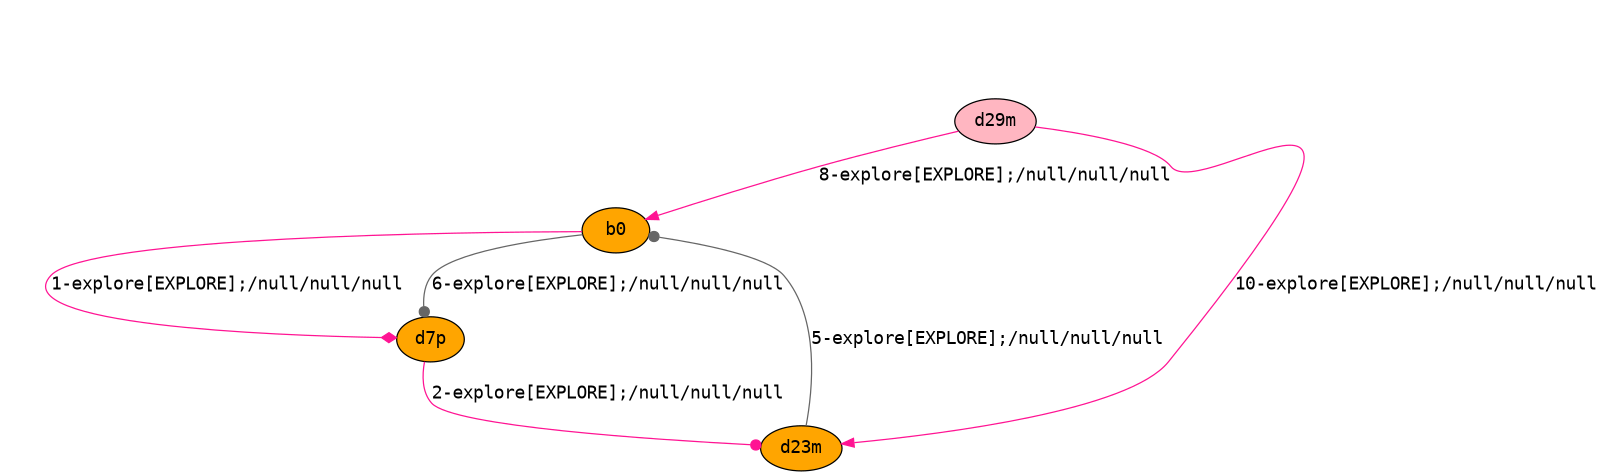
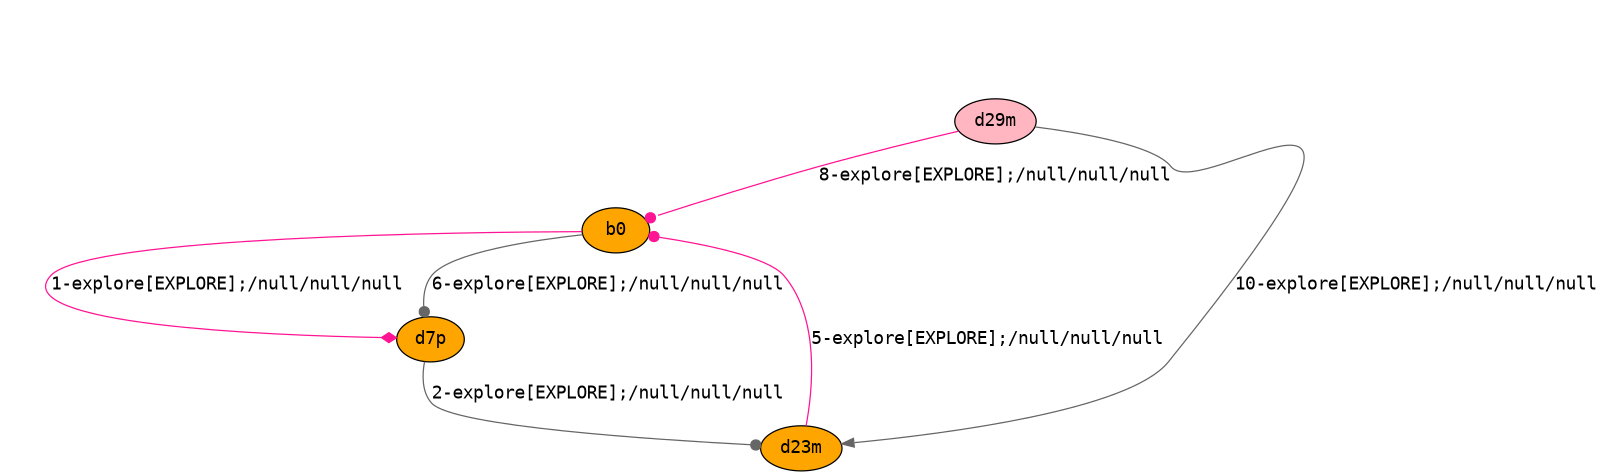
  digraph {
    fontname="DejaVu Sans Mono"
    node [fillcolor=orange fontname="DejaVu Sans Mono" style=filled]
    edge [arrowhead=dot color=deeppink fontname="DejaVu Sans Mono"]
    b0
    d7p
    d23m
    d29m [fillcolor=lightpink]
    b0 -> d7p [arrowhead=diamond label="1-explore[EXPLORE];/null/null/null"]
    b0 -> d7p [color=gray40 label="6-explore[EXPLORE];/null/null/null"]
-   d7p -> d23m [label="2-explore[EXPLORE];/null/null/null"]
-   d23m -> b0 [color=gray40 label="5-explore[EXPLORE];/null/null/null"]
-   d29m -> b0 [arrowhead=normal label="8-explore[EXPLORE];/null/null/null"]
-   d29m -> d23m [arrowhead=normal label="10-explore[EXPLORE];/null/null/null"]
+   d7p -> d23m [color=gray40 label="2-explore[EXPLORE];/null/null/null"]
+   d23m -> b0 [label="5-explore[EXPLORE];/null/null/null"]
+   d29m -> b0 [label="8-explore[EXPLORE];/null/null/null"]
+   d29m -> d23m [arrowhead=normal color=gray40 label="10-explore[EXPLORE];/null/null/null"]
  }
